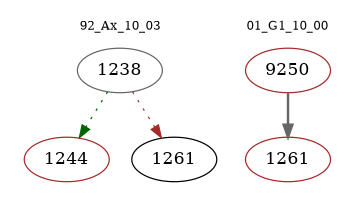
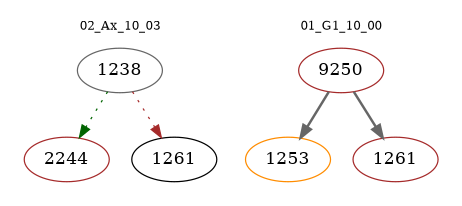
  digraph {
    node [color=brown]
    edge [color=gray40 style=dotted]
    n1 [color=gray40 label=1238]
-   n2 [label=1244]
+   n2 [label=2244]
    n3 [color=black label=1261]
    n4 [label=9250]
+   n5 [color=darkorange label=1253]
    n6 [label=1261]
    subgraph cluster_1 {
      color=white
      fontsize=10
-     label="92_Ax_10_03"
+     label="02_Ax_10_03"
      n1
      n2
      n3
    }
    subgraph cluster_2 {
      color=white
      fontsize=10
      label="01_G1_10_00"
      n4
+     n5
      n6
    }
    n1 -> n2 [color=darkgreen]
    n1 -> n3 [color=brown]
+   n4 -> n5 [style=bold]
    n4 -> n6 [style=bold]
  }
